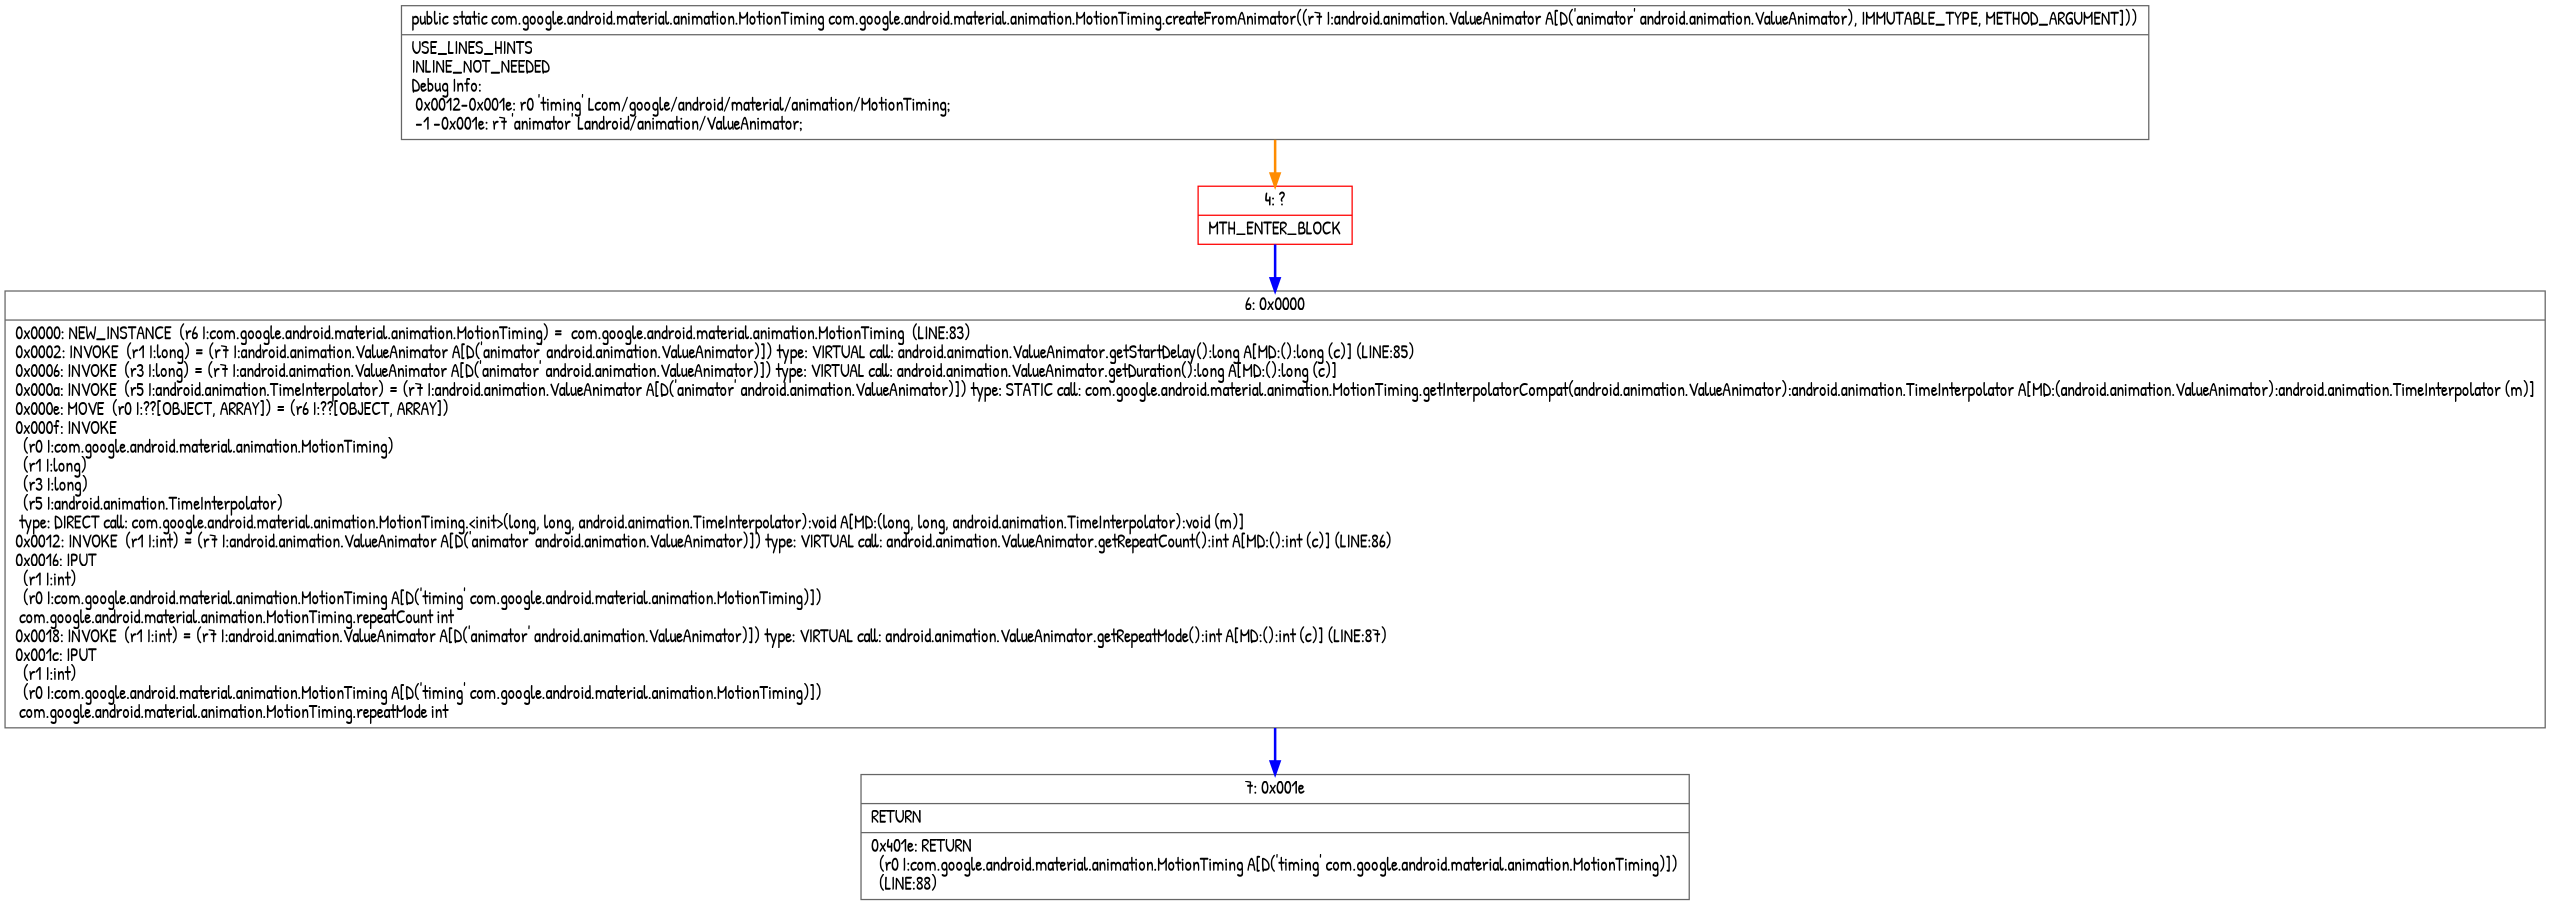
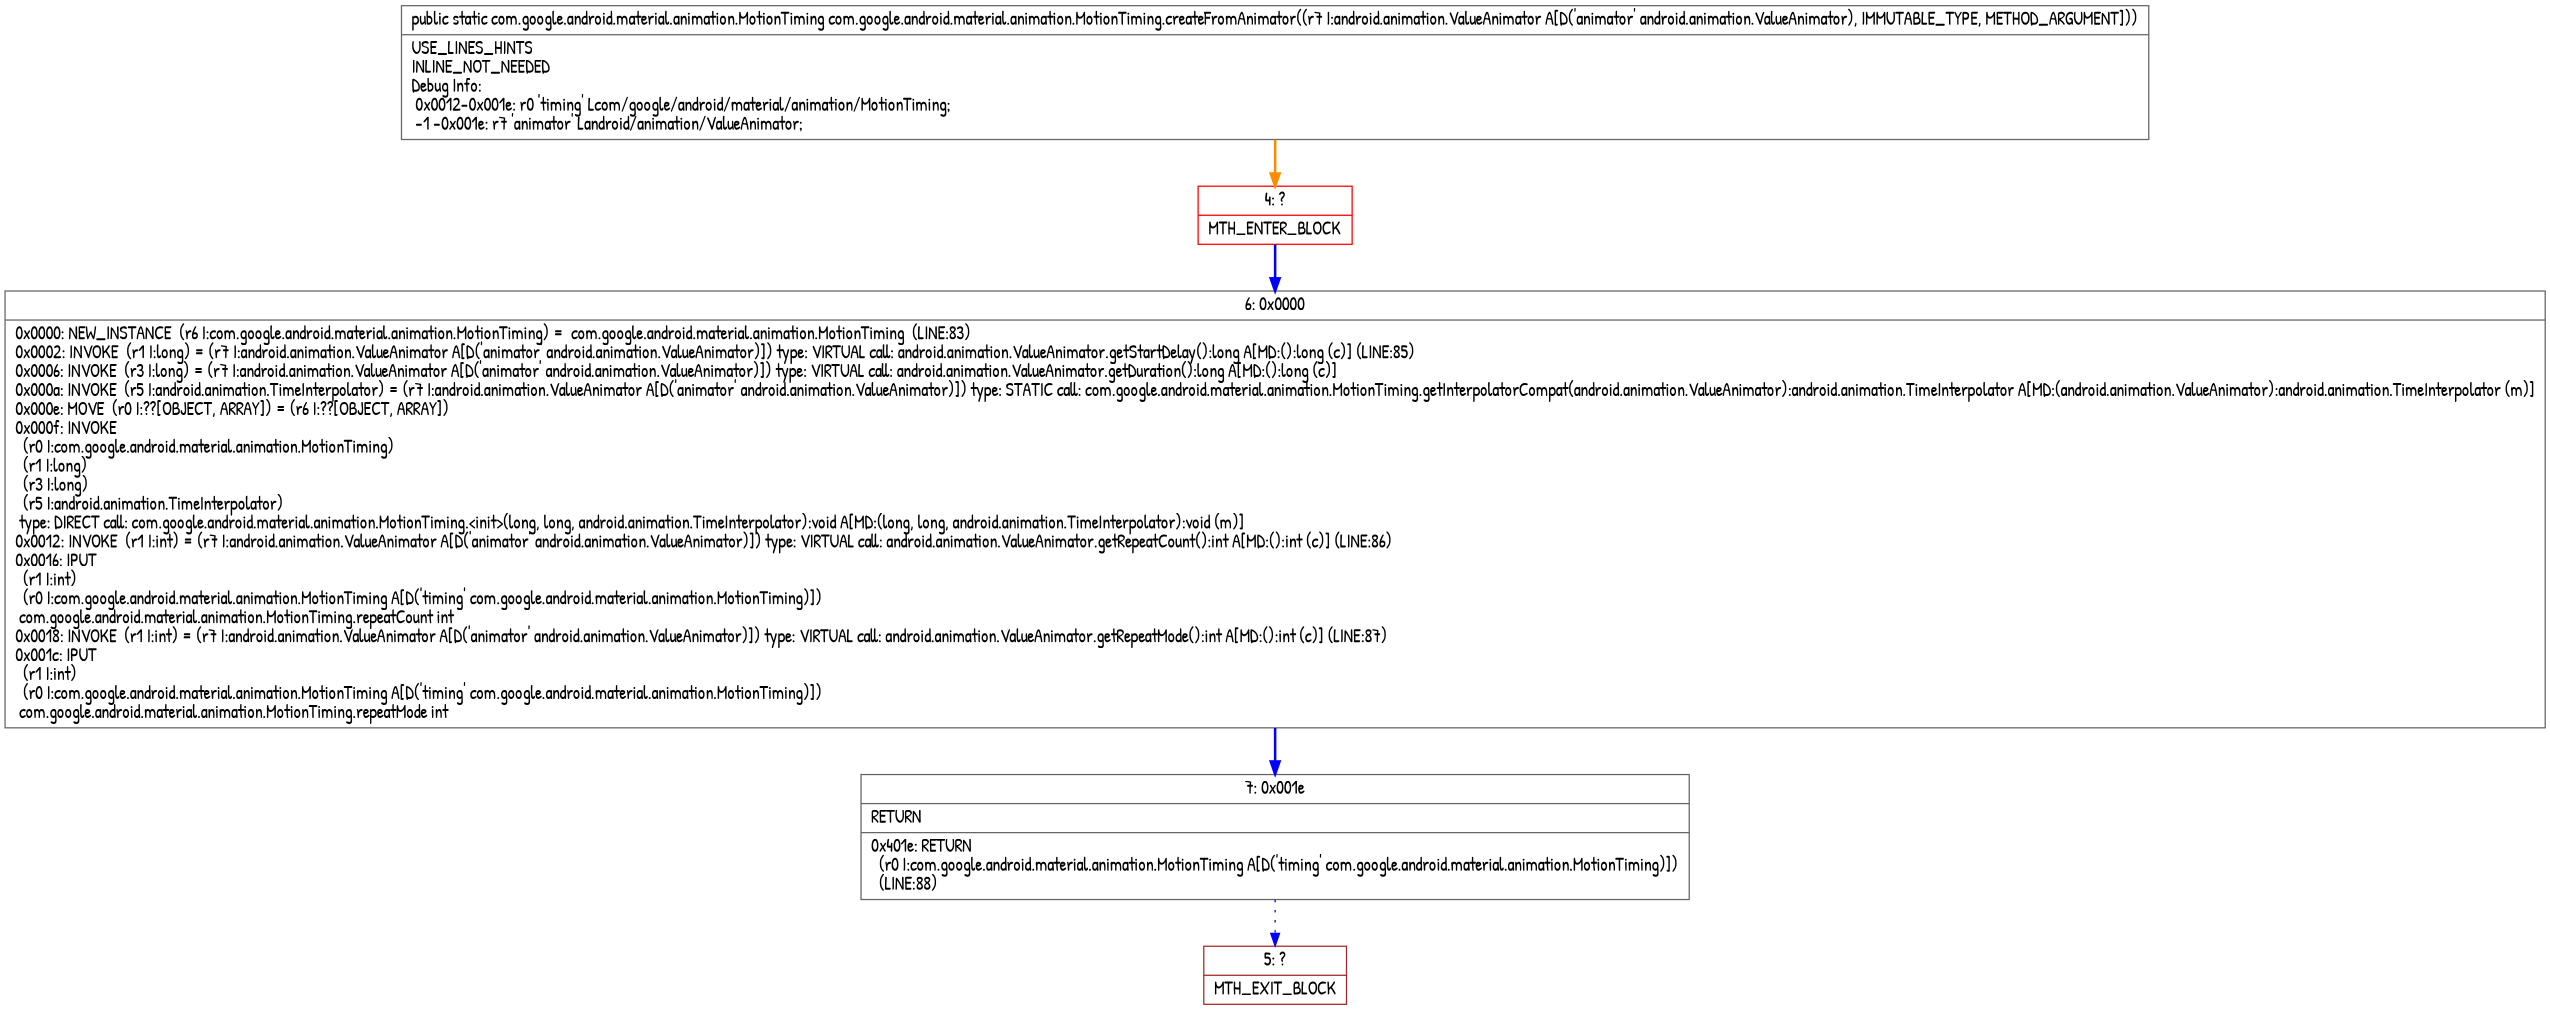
  digraph {
    fontname="Patrick Hand"
    node [color=gray40 fontname="Patrick Hand" shape=record]
    edge [color=blue fontname="Patrick Hand" style=bold]
    n1 [color=red label="{4\:\ ?|MTH_ENTER_BLOCK\l}"]
    n2 [label="{6\:\ 0x0000|0x0000: NEW_INSTANCE  (r6 I:com.google.android.material.animation.MotionTiming) =  com.google.android.material.animation.MotionTiming  (LINE:83)\l0x0002: INVOKE  (r1 I:long) = (r7 I:android.animation.ValueAnimator A[D('animator' android.animation.ValueAnimator)]) type: VIRTUAL call: android.animation.ValueAnimator.getStartDelay():long A[MD:():long (c)] (LINE:85)\l0x0006: INVOKE  (r3 I:long) = (r7 I:android.animation.ValueAnimator A[D('animator' android.animation.ValueAnimator)]) type: VIRTUAL call: android.animation.ValueAnimator.getDuration():long A[MD:():long (c)]\l0x000a: INVOKE  (r5 I:android.animation.TimeInterpolator) = (r7 I:android.animation.ValueAnimator A[D('animator' android.animation.ValueAnimator)]) type: STATIC call: com.google.android.material.animation.MotionTiming.getInterpolatorCompat(android.animation.ValueAnimator):android.animation.TimeInterpolator A[MD:(android.animation.ValueAnimator):android.animation.TimeInterpolator (m)]\l0x000e: MOVE  (r0 I:??[OBJECT, ARRAY]) = (r6 I:??[OBJECT, ARRAY]) \l0x000f: INVOKE  \l  (r0 I:com.google.android.material.animation.MotionTiming)\l  (r1 I:long)\l  (r3 I:long)\l  (r5 I:android.animation.TimeInterpolator)\l type: DIRECT call: com.google.android.material.animation.MotionTiming.\<init\>(long, long, android.animation.TimeInterpolator):void A[MD:(long, long, android.animation.TimeInterpolator):void (m)]\l0x0012: INVOKE  (r1 I:int) = (r7 I:android.animation.ValueAnimator A[D('animator' android.animation.ValueAnimator)]) type: VIRTUAL call: android.animation.ValueAnimator.getRepeatCount():int A[MD:():int (c)] (LINE:86)\l0x0016: IPUT  \l  (r1 I:int)\l  (r0 I:com.google.android.material.animation.MotionTiming A[D('timing' com.google.android.material.animation.MotionTiming)])\l com.google.android.material.animation.MotionTiming.repeatCount int \l0x0018: INVOKE  (r1 I:int) = (r7 I:android.animation.ValueAnimator A[D('animator' android.animation.ValueAnimator)]) type: VIRTUAL call: android.animation.ValueAnimator.getRepeatMode():int A[MD:():int (c)] (LINE:87)\l0x001c: IPUT  \l  (r1 I:int)\l  (r0 I:com.google.android.material.animation.MotionTiming A[D('timing' com.google.android.material.animation.MotionTiming)])\l com.google.android.material.animation.MotionTiming.repeatMode int \l}"]
    n3 [label="{7\:\ 0x001e|RETURN\l|0x401e: RETURN  \l  (r0 I:com.google.android.material.animation.MotionTiming A[D('timing' com.google.android.material.animation.MotionTiming)])\l  (LINE:88)\l}"]
+   n4 [color=brown label="{5\:\ ?|MTH_EXIT_BLOCK\l}"]
    n5 [label="{public static com.google.android.material.animation.MotionTiming com.google.android.material.animation.MotionTiming.createFromAnimator((r7 I:android.animation.ValueAnimator A[D('animator' android.animation.ValueAnimator), IMMUTABLE_TYPE, METHOD_ARGUMENT]))  | USE_LINES_HINTS\lINLINE_NOT_NEEDED\lDebug Info:\l  0x0012\-0x001e: r0 'timing' Lcom\/google\/android\/material\/animation\/MotionTiming;\l  \-1 \-0x001e: r7 'animator' Landroid\/animation\/ValueAnimator;\l}"]
    n1 -> n2
    n2 -> n3
+   n3 -> n4 [style=dotted]
    n5 -> n1 [color=darkorange]
  }
